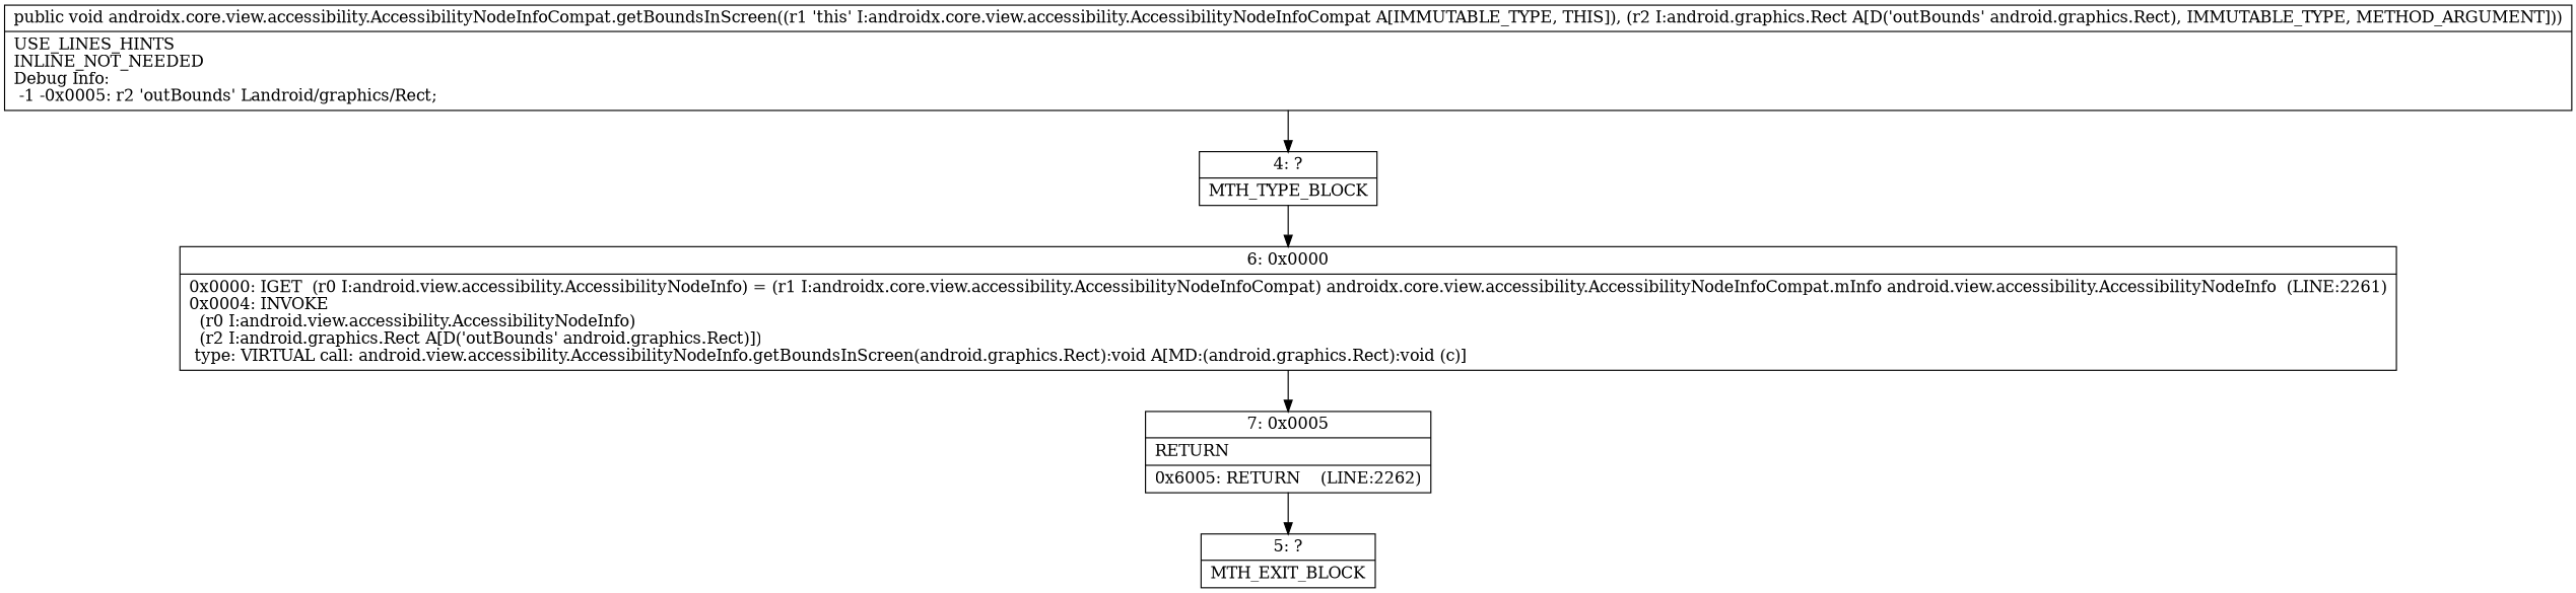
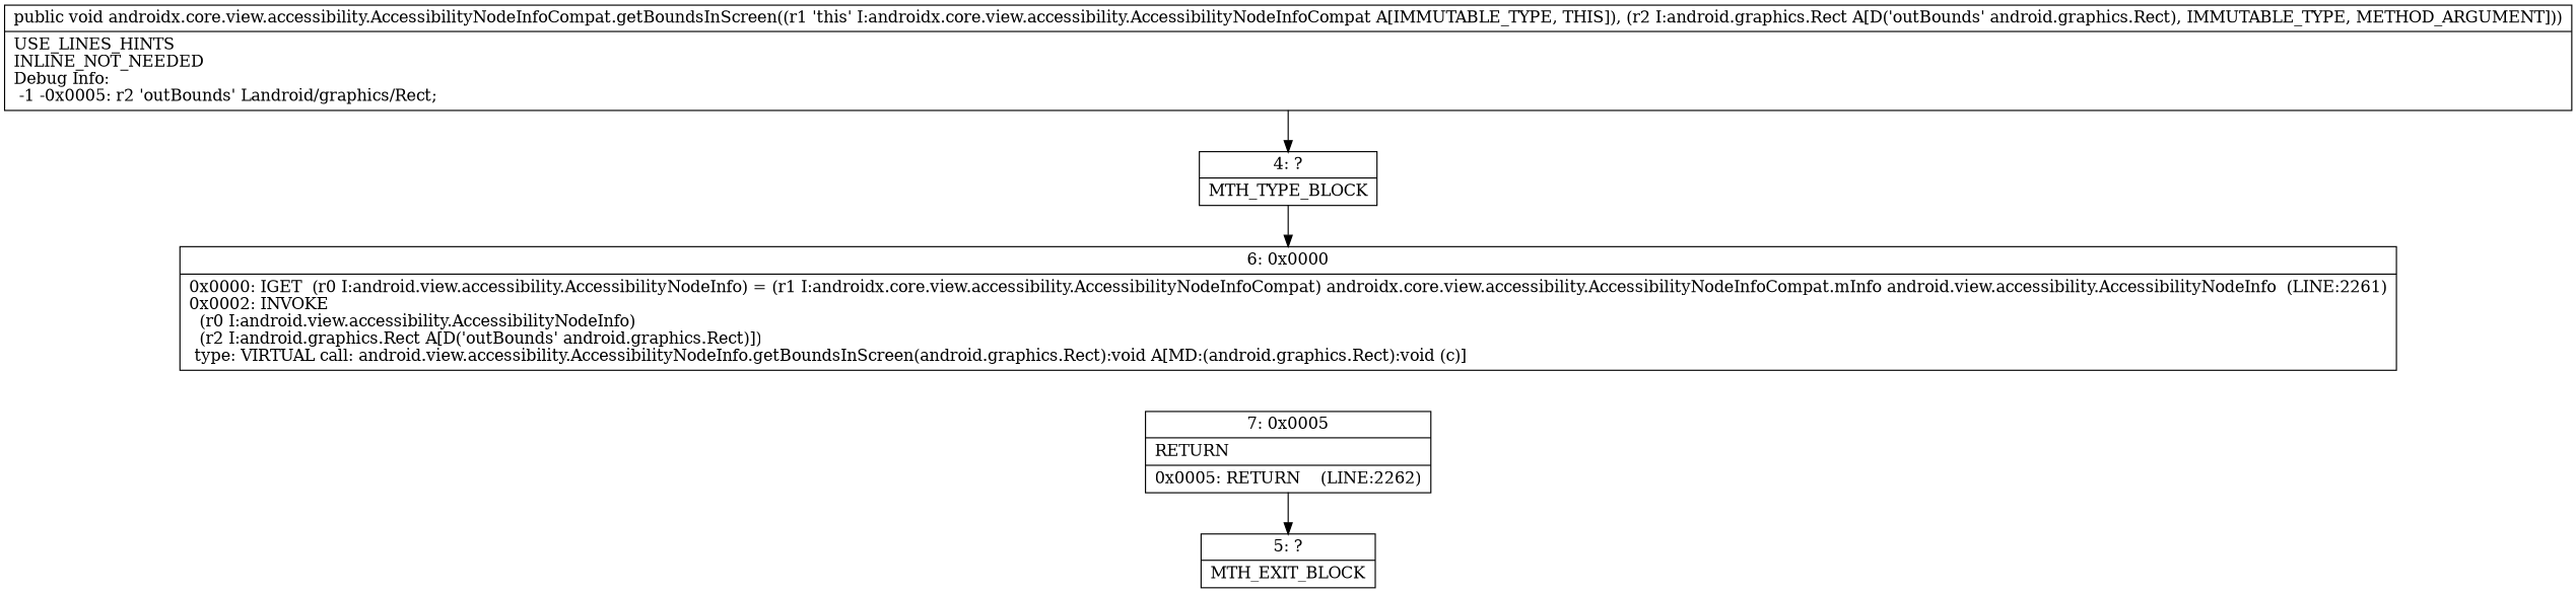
  digraph {
    node [shape=record]
    n1 [label="{4\:\ ?|MTH_TYPE_BLOCK\l}"]
-   n2 [label="{6\:\ 0x0000|0x0000: IGET  (r0 I:android.view.accessibility.AccessibilityNodeInfo) = (r1 I:androidx.core.view.accessibility.AccessibilityNodeInfoCompat) androidx.core.view.accessibility.AccessibilityNodeInfoCompat.mInfo android.view.accessibility.AccessibilityNodeInfo  (LINE:2261)\l0x0004: INVOKE  \l  (r0 I:android.view.accessibility.AccessibilityNodeInfo)\l  (r2 I:android.graphics.Rect A[D('outBounds' android.graphics.Rect)])\l type: VIRTUAL call: android.view.accessibility.AccessibilityNodeInfo.getBoundsInScreen(android.graphics.Rect):void A[MD:(android.graphics.Rect):void (c)]\l}"]
-   n3 [label="{7\:\ 0x0005|RETURN\l|0x6005: RETURN    (LINE:2262)\l}"]
+   n2 [label="{6\:\ 0x0000|0x0000: IGET  (r0 I:android.view.accessibility.AccessibilityNodeInfo) = (r1 I:androidx.core.view.accessibility.AccessibilityNodeInfoCompat) androidx.core.view.accessibility.AccessibilityNodeInfoCompat.mInfo android.view.accessibility.AccessibilityNodeInfo  (LINE:2261)\l0x0002: INVOKE  \l  (r0 I:android.view.accessibility.AccessibilityNodeInfo)\l  (r2 I:android.graphics.Rect A[D('outBounds' android.graphics.Rect)])\l type: VIRTUAL call: android.view.accessibility.AccessibilityNodeInfo.getBoundsInScreen(android.graphics.Rect):void A[MD:(android.graphics.Rect):void (c)]\l}"]
+   n3 [label="{7\:\ 0x0005|RETURN\l|0x0005: RETURN    (LINE:2262)\l}"]
    n4 [label="{5\:\ ?|MTH_EXIT_BLOCK\l}"]
    n5 [label="{public void androidx.core.view.accessibility.AccessibilityNodeInfoCompat.getBoundsInScreen((r1 'this' I:androidx.core.view.accessibility.AccessibilityNodeInfoCompat A[IMMUTABLE_TYPE, THIS]), (r2 I:android.graphics.Rect A[D('outBounds' android.graphics.Rect), IMMUTABLE_TYPE, METHOD_ARGUMENT]))  | USE_LINES_HINTS\lINLINE_NOT_NEEDED\lDebug Info:\l  \-1 \-0x0005: r2 'outBounds' Landroid\/graphics\/Rect;\l}"]
    n1 -> n2
-   n2 -> n3
    n3 -> n4
    n5 -> n1
  }
